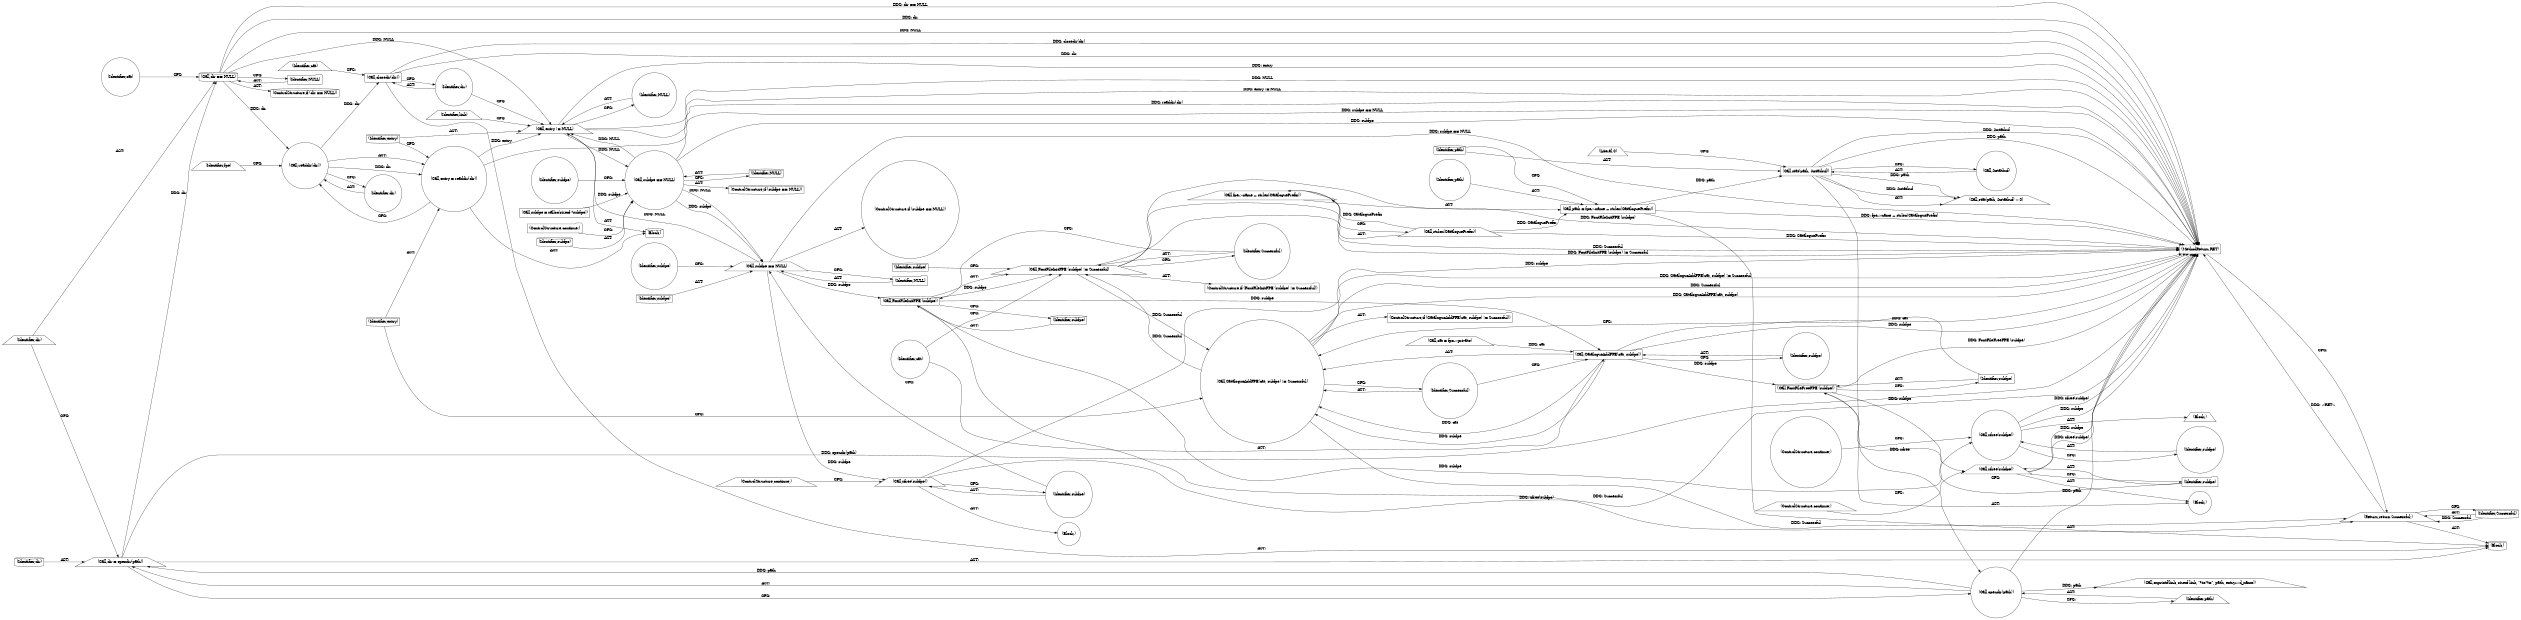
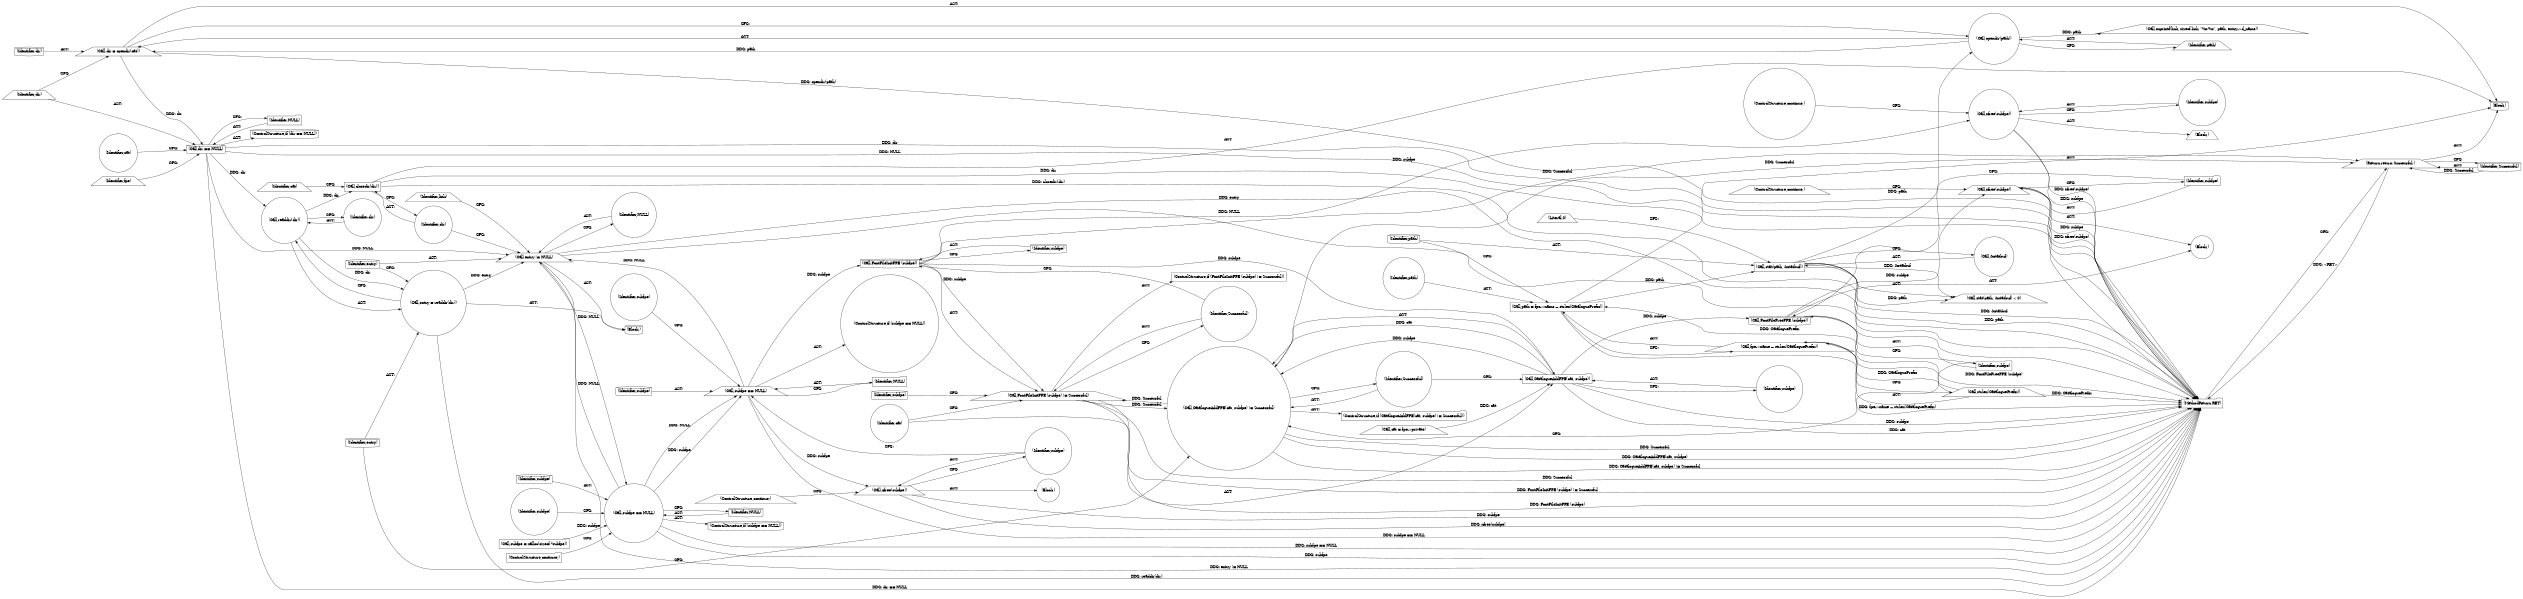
  digraph {
    rankdir=LR
    node [shape=circle]
    n1 [label="(Call,readdir(dir))"]
    n2 [label="(Call,entry = readdir(dir))"]
    n3 [label="(Call,closedir(dir))" shape=folder]
    n4 [label="(Identifier,dir)"]
    n5 [label="(Call,entry != NULL)" shape=trapezium]
    n6 [label="(MethodReturn,RET)" shape=folder]
    n7 [label="(Block,)" shape=cylinder]
    n8 [label="(Block,)" shape=cylinder]
    n9 [label="(Identifier,dir)"]
    n10 [label="(Call,dir == NULL)" shape=cylinder]
    n11 [label="(Identifier,NULL)" shape=folder]
    n12 [label="(ControlStructure,if (dir == NULL))" shape=cylinder]
    n13 [label="(Call,subfpe == NULL)"]
    n14 [label="(Identifier,NULL)"]
    n15 [label="(Return,return Successful;)" shape=trapezium]
-   n16 [label="(Call,dir = opendir(path))" shape=trapezium]
+   n16 [label="(Call,dir = opendir(cat))" shape=trapezium]
    n17 [label="(Call,opendir(path))"]
    n18 [label="(Identifier,path)" shape=trapezium]
    n19 [label="(Call,snprintf(link, sizeof link, \"%s/%s\", path, entry->d_name))" shape=trapezium]
    n20 [label="(Call,stat(path, &statbuf))" shape=folder]
    n21 [label="(Call,&statbuf)"]
    n22 [label="(Call,stat(path, &statbuf) < 0)" shape=trapezium]
    n23 [label="(Call,path = fpe->name + strlen(CataloguePrefix))" shape=folder]
    n24 [label="(Call,fpe->name + strlen(CataloguePrefix))" shape=trapezium]
    n25 [label="(Call,strlen(CataloguePrefix))" shape=trapezium]
    n26 [label="(Call,subfpe == NULL)" shape=trapezium]
    n27 [label="(ControlStructure,if (subfpe == NULL))" shape=cylinder]
    n28 [label="(Identifier,NULL)" shape=cylinder]
    n29 [label="(Call,xfree(subfpe))" shape=trapezium]
    n30 [label="(Call,FontFileInitFPE (subfpe))" shape=cylinder]
    n31 [label="(ControlStructure,if (subfpe == NULL))"]
    n32 [label="(Identifier,NULL)" shape=folder]
    n33 [label="(Identifier,subfpe)"]
    n34 [label="(Block,)"]
    n35 [label="(Call,FontFileInitFPE (subfpe) != Successful)" shape=trapezium]
    n36 [label="(Call,xfree(subfpe))"]
    n37 [label="(Call,CatalogueAddFPE(cat, subfpe))" shape=folder]
    n38 [label="(Identifier,subfpe)" shape=cylinder]
    n39 [label="(Call,CatalogueAddFPE(cat, subfpe) != Successful)"]
    n40 [label="(Identifier,Successful)"]
    n41 [label="(ControlStructure,if (FontFileInitFPE (subfpe) != Successful))" shape=folder]
    n42 [label="(Block,)" shape=trapezium]
    n43 [label="(Identifier,subfpe)"]
    n44 [label="(Call,FontFileFreeFPE (subfpe))" shape=cylinder]
    n45 [label="(Identifier,subfpe)"]
    n46 [label="(ControlStructure,if (CatalogueAddFPE(cat, subfpe) != Successful))" shape=folder]
    n47 [label="(Identifier,Successful)"]
    n48 [label="(Identifier,Successful)" shape=cylinder]
    n49 [label="(Call,xfree(subfpe))" shape=trapezium]
    n50 [label="(Block,)"]
    n51 [label="(Identifier,subfpe)" shape=folder]
    n52 [label="(Identifier,subfpe)" shape=folder]
    n53 [label="(Identifier,link)" shape=trapezium]
    n54 [label="(Identifier,dir)" shape=trapezium]
    n55 [label="(Identifier,subfpe)"]
    n56 [label="(Literal,0)" shape=trapezium]
    n57 [label="(Identifier,entry)" shape=cylinder]
    n58 [label="(Identifier,subfpe)" shape=cylinder]
    n59 [label="(Identifier,cat)"]
    n60 [label="(Call,subfpe = xalloc(sizeof *subfpe))" shape=folder]
    n61 [label="(Identifier,path)" shape=cylinder]
    n62 [label="(ControlStructure,continue;)" shape=folder]
    n63 [label="(ControlStructure,continue;)" shape=trapezium]
    n64 [label="(Identifier,subfpe)"]
    n65 [label="(Identifier,subfpe)" shape=cylinder]
    n66 [label="(Identifier,subfpe)" shape=cylinder]
    n67 [label="(Identifier,cat)"]
    n68 [label="(ControlStructure,continue;)" shape=trapezium]
    n69 [label="(Identifier,cat)" shape=trapezium]
    n70 [label="(Identifier,entry)" shape=cylinder]
    n71 [label="(ControlStructure,continue;)"]
    n72 [label="(Identifier,fpe)" shape=trapezium]
    n73 [label="(Identifier,dir)" shape=cylinder]
    n74 [label="(Identifier,path)"]
    n75 [label="(Call,cat = fpe->private)" shape=trapezium]
    n1 -> n2 [label="AST: "]
    n1 -> n2 [label="DDG: dir"]
    n1 -> n3 [label="DDG: dir"]
    n1 -> n4 [label="CFG: "]
    n2 -> n1 [label="CFG: "]
    n2 -> n5 [label="DDG: entry"]
    n2 -> n6 [label="DDG: readdir(dir)"]
    n2 -> n7 [label="AST: "]
    n3 -> n6 [label="DDG: dir"]
    n3 -> n6 [label="DDG: closedir(dir)"]
    n3 -> n8 [label="AST: "]
    n3 -> n9 [label="CFG: "]
    n4 -> n1 [label="AST: "]
    n5 -> n6 [label="DDG: entry"]
    n5 -> n6 [label="DDG: NULL"]
    n5 -> n6 [label="DDG: entry != NULL"]
    n5 -> n7 [label="AST: "]
    n5 -> n13 [label="DDG: NULL"]
    n5 -> n14 [label="CFG: "]
    n6 -> n15 [label="CFG: "]
    n9 -> n3 [label="AST: "]
    n9 -> n5 [label="CFG: "]
    n10 -> n1 [label="DDG: dir"]
    n10 -> n5 [label="DDG: NULL"]
    n10 -> n6 [label="DDG: dir == NULL"]
    n10 -> n6 [label="DDG: dir"]
    n10 -> n6 [label="DDG: NULL"]
    n10 -> n11 [label="CFG: "]
    n10 -> n12 [label="AST: "]
    n11 -> n10 [label="AST: "]
    n13 -> n5 [label="DDG: NULL"]
    n13 -> n6 [label="DDG: subfpe == NULL"]
    n13 -> n6 [label="DDG: subfpe"]
    n13 -> n26 [label="DDG: subfpe"]
    n13 -> n26 [label="DDG: NULL"]
    n13 -> n27 [label="AST: "]
    n13 -> n28 [label="CFG: "]
    n14 -> n5 [label="AST: "]
    n15 -> n6 [label="DDG: <RET>"]
    n15 -> n8 [label="AST: "]
    n15 -> n48 [label="CFG: "]
    n16 -> n6 [label="DDG: opendir(path)"]
    n16 -> n8 [label="AST: "]
    n16 -> n10 [label="DDG: dir"]
    n16 -> n17 [label="CFG: "]
-   n17 -> n6 [label="DDG: path"]
    n17 -> n16 [label="AST: "]
    n17 -> n16 [label="DDG: path"]
    n17 -> n18 [label="CFG: "]
    n17 -> n19 [label="DDG: path"]
    n18 -> n17 [label="AST: "]
    n20 -> n6 [label="DDG: &statbuf"]
    n20 -> n6 [label="DDG: path"]
-   n20 -> n17 [label="DDG: xfree"]
+   n20 -> n17 [label="DDG: path"]
    n20 -> n21 [label="CFG: "]
    n20 -> n22 [label="AST: "]
    n20 -> n22 [label="DDG: path"]
    n20 -> n22 [label="DDG: &statbuf"]
    n21 -> n20 [label="AST: "]
    n23 -> n6 [label="DDG: fpe->name + strlen(CataloguePrefix)"]
    n23 -> n8 [label="AST: "]
    n23 -> n20 [label="DDG: path"]
+   n23 -> n24 [label="CFG: "]
    n24 -> n23 [label="AST: "]
    n24 -> n25 [label="CFG: "]
    n25 -> n6 [label="DDG: CataloguePrefix"]
    n25 -> n23 [label="DDG: CataloguePrefix"]
    n25 -> n24 [label="AST: "]
    n25 -> n24 [label="DDG: CataloguePrefix"]
    n26 -> n5 [label="DDG: NULL"]
    n26 -> n6 [label="DDG: subfpe == NULL"]
    n26 -> n29 [label="DDG: subfpe"]
    n26 -> n30 [label="DDG: subfpe"]
    n26 -> n31 [label="AST: "]
    n26 -> n32 [label="CFG: "]
    n28 -> n13 [label="AST: "]
    n29 -> n6 [label="DDG: subfpe"]
    n29 -> n6 [label="DDG: xfree(subfpe)"]
    n29 -> n33 [label="CFG: "]
    n29 -> n34 [label="AST: "]
    n30 -> n15 [label="DDG: Successful"]
    n30 -> n35 [label="AST: "]
    n30 -> n35 [label="DDG: subfpe"]
    n30 -> n36 [label="DDG: subfpe"]
    n30 -> n37 [label="DDG: subfpe"]
    n30 -> n38 [label="CFG: "]
    n32 -> n26 [label="AST: "]
    n33 -> n26 [label="CFG: "]
    n33 -> n29 [label="AST: "]
    n35 -> n6 [label="DDG: Successful"]
    n35 -> n6 [label="DDG: FontFileInitFPE (subfpe) != Successful"]
    n35 -> n6 [label="DDG: FontFileInitFPE (subfpe)"]
    n35 -> n39 [label="DDG: Successful"]
    n35 -> n40 [label="CFG: "]
    n35 -> n41 [label="AST: "]
    n36 -> n6 [label="DDG: xfree(subfpe)"]
    n36 -> n6 [label="DDG: subfpe"]
    n36 -> n42 [label="AST: "]
    n36 -> n43 [label="CFG: "]
    n37 -> n6 [label="DDG: subfpe"]
    n37 -> n6 [label="DDG: cat"]
    n37 -> n39 [label="AST: "]
    n37 -> n39 [label="DDG: cat"]
    n37 -> n39 [label="DDG: subfpe"]
    n37 -> n44 [label="DDG: subfpe"]
    n37 -> n45 [label="CFG: "]
    n38 -> n30 [label="AST: "]
    n39 -> n6 [label="DDG: CatalogueAddFPE(cat, subfpe) != Successful"]
    n39 -> n6 [label="DDG: Successful"]
    n39 -> n6 [label="DDG: CatalogueAddFPE(cat, subfpe)"]
    n39 -> n15 [label="DDG: Successful"]
    n39 -> n35 [label="DDG: Successful"]
    n39 -> n46 [label="AST: "]
    n39 -> n47 [label="CFG: "]
    n40 -> n30 [label="CFG: "]
    n40 -> n35 [label="AST: "]
    n43 -> n36 [label="AST: "]
    n44 -> n6 [label="DDG: FontFileFreeFPE (subfpe)"]
    n44 -> n49 [label="DDG: subfpe"]
    n44 -> n50 [label="AST: "]
    n44 -> n51 [label="CFG: "]
    n45 -> n37 [label="AST: "]
    n47 -> n37 [label="CFG: "]
    n47 -> n39 [label="AST: "]
    n48 -> n15 [label="AST: "]
    n48 -> n15 [label="DDG: Successful"]
    n49 -> n6 [label="DDG: subfpe"]
    n49 -> n6 [label="DDG: xfree(subfpe)"]
    n49 -> n50 [label="AST: "]
    n49 -> n52 [label="CFG: "]
    n51 -> n39 [label="CFG: "]
    n51 -> n44 [label="AST: "]
    n52 -> n44 [label="CFG: "]
    n52 -> n49 [label="AST: "]
    n53 -> n5 [label="CFG: "]
    n54 -> n10 [label="AST: "]
    n54 -> n16 [label="CFG: "]
    n55 -> n13 [label="CFG: "]
    n56 -> n20 [label="CFG: "]
    n57 -> n2 [label="AST: "]
    n57 -> n39 [label="CFG: "]
    n58 -> n35 [label="CFG: "]
    n59 -> n35 [label="CFG: "]
    n59 -> n37 [label="AST: "]
    n60 -> n13 [label="DDG: subfpe"]
    n61 -> n20 [label="AST: "]
    n61 -> n23 [label="CFG: "]
    n62 -> n13 [label="CFG: "]
    n63 -> n29 [label="CFG: "]
    n64 -> n26 [label="CFG: "]
    n65 -> n26 [label="AST: "]
    n66 -> n13 [label="AST: "]
    n67 -> n10 [label="CFG: "]
    n68 -> n49 [label="CFG: "]
    n69 -> n3 [label="CFG: "]
    n70 -> n2 [label="CFG: "]
    n70 -> n5 [label="AST: "]
    n71 -> n36 [label="CFG: "]
-   n72 -> n1 [label="CFG: "]
+   n72 -> n10 [label="CFG: "]
    n73 -> n16 [label="AST: "]
    n74 -> n23 [label="AST: "]
    n75 -> n37 [label="DDG: cat"]
  }
